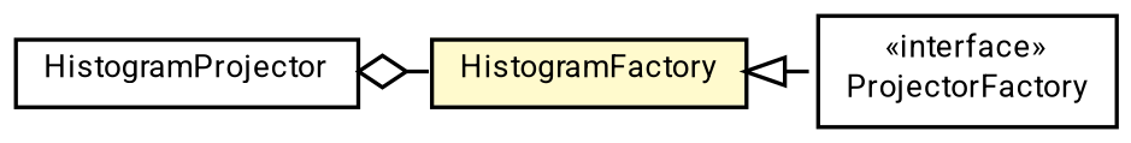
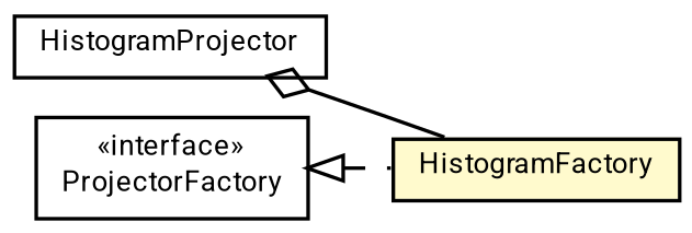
  digraph {
    nodesep=0.15
    rankdir=LR
    ranksep=0.25
    node [fontcolor=black fontname=Roboto fontsize=8 margin=0 shape=plaintext]
    edge [color=black dir=back fontname=Roboto fontsize=7 labelfontname=Roboto labelfontsize=7]
    n1 [height=0 label=<<table title="de.lmu.ifi.dbs.elki.visualization.projector.HistogramProjector" border="0" cellborder="1" cellspacing="0" cellpadding="2" href="HistogramProjector.html" target="_parent"> 		<tr><td><table border="0" cellspacing="0" cellpadding="1"> 		<tr><td align="center" balign="center"> <font face="Roboto">HistogramProjector</font> </td></tr> 		</table></td></tr> 		</table>> width=0]
    n2 [height=0 label=<<table title="de.lmu.ifi.dbs.elki.visualization.projector.HistogramFactory" border="0" cellborder="1" cellspacing="0" cellpadding="2" bgcolor="lemonChiffon" href="HistogramFactory.html" target="_parent"> 		<tr><td><table border="0" cellspacing="0" cellpadding="1"> 		<tr><td align="center" balign="center"> <font face="Roboto">HistogramFactory</font> </td></tr> 		</table></td></tr> 		</table>> width=0]
    n3 [height=0 label=<<table title="de.lmu.ifi.dbs.elki.visualization.projector.ProjectorFactory" border="0" cellborder="1" cellspacing="0" cellpadding="2" href="ProjectorFactory.html" target="_parent"> 		<tr><td><table border="0" cellspacing="0" cellpadding="1"> 		<tr><td align="center" balign="center"> &#171;interface&#187; </td></tr> 		<tr><td align="center" balign="center"> <font face="Roboto">ProjectorFactory</font> </td></tr> 		</table></td></tr> 		</table>> width=0]
    n1 -> n2 [arrowhead=none arrowtail=ediamond weight=4]
-   n2 -> n3 [arrowtail=empty style=dashed weight=9]
+   n3 -> n2 [arrowtail=empty style=dashed weight=9]
  }
